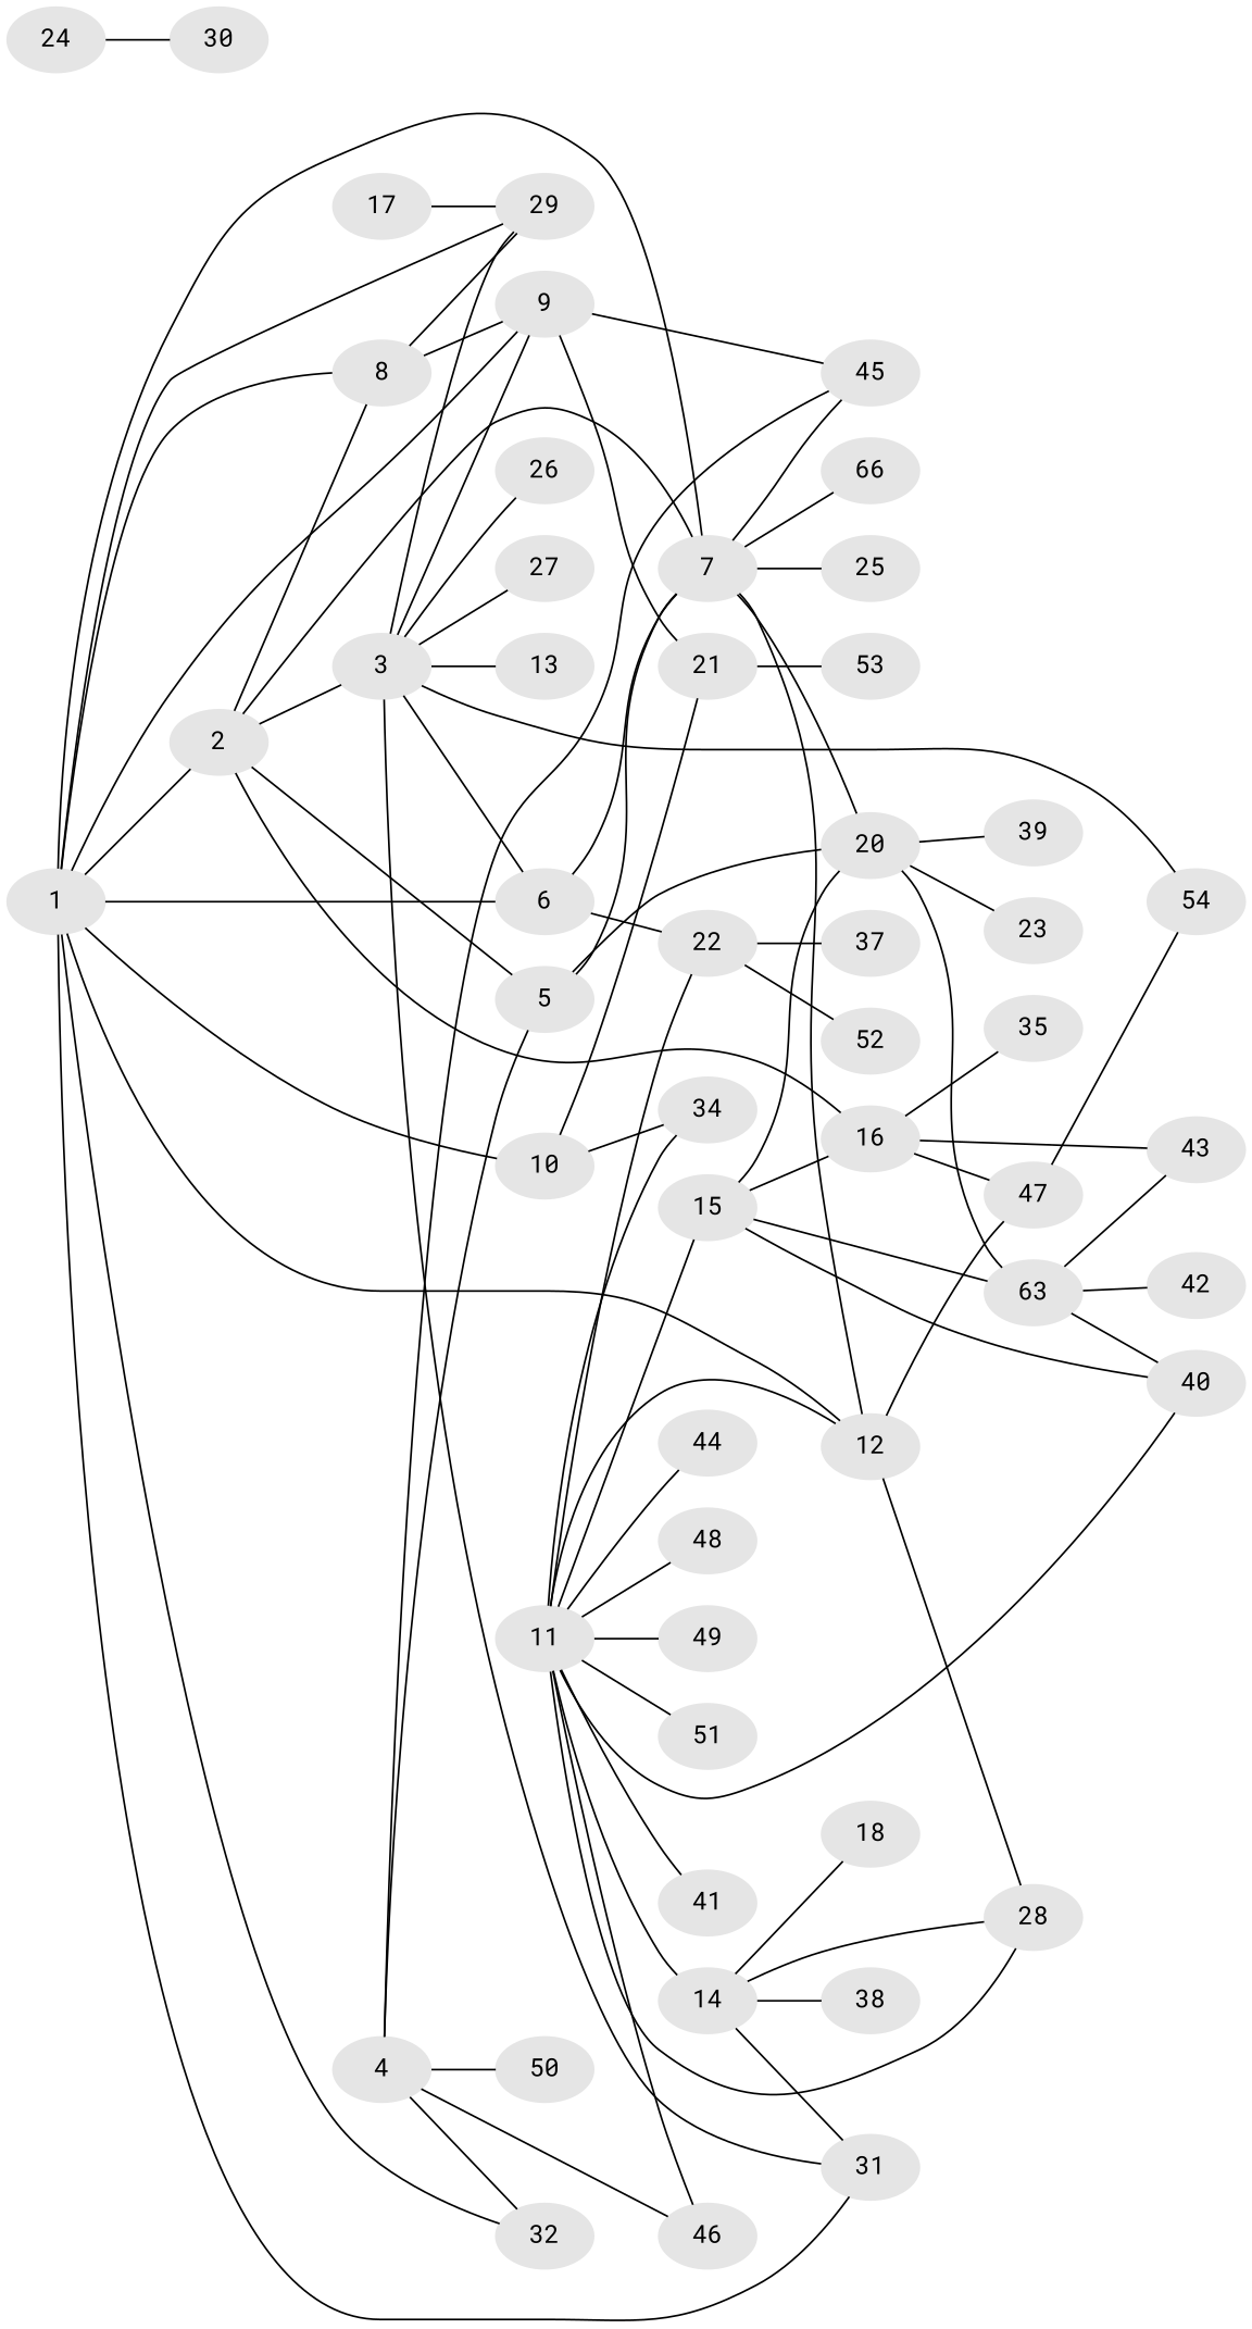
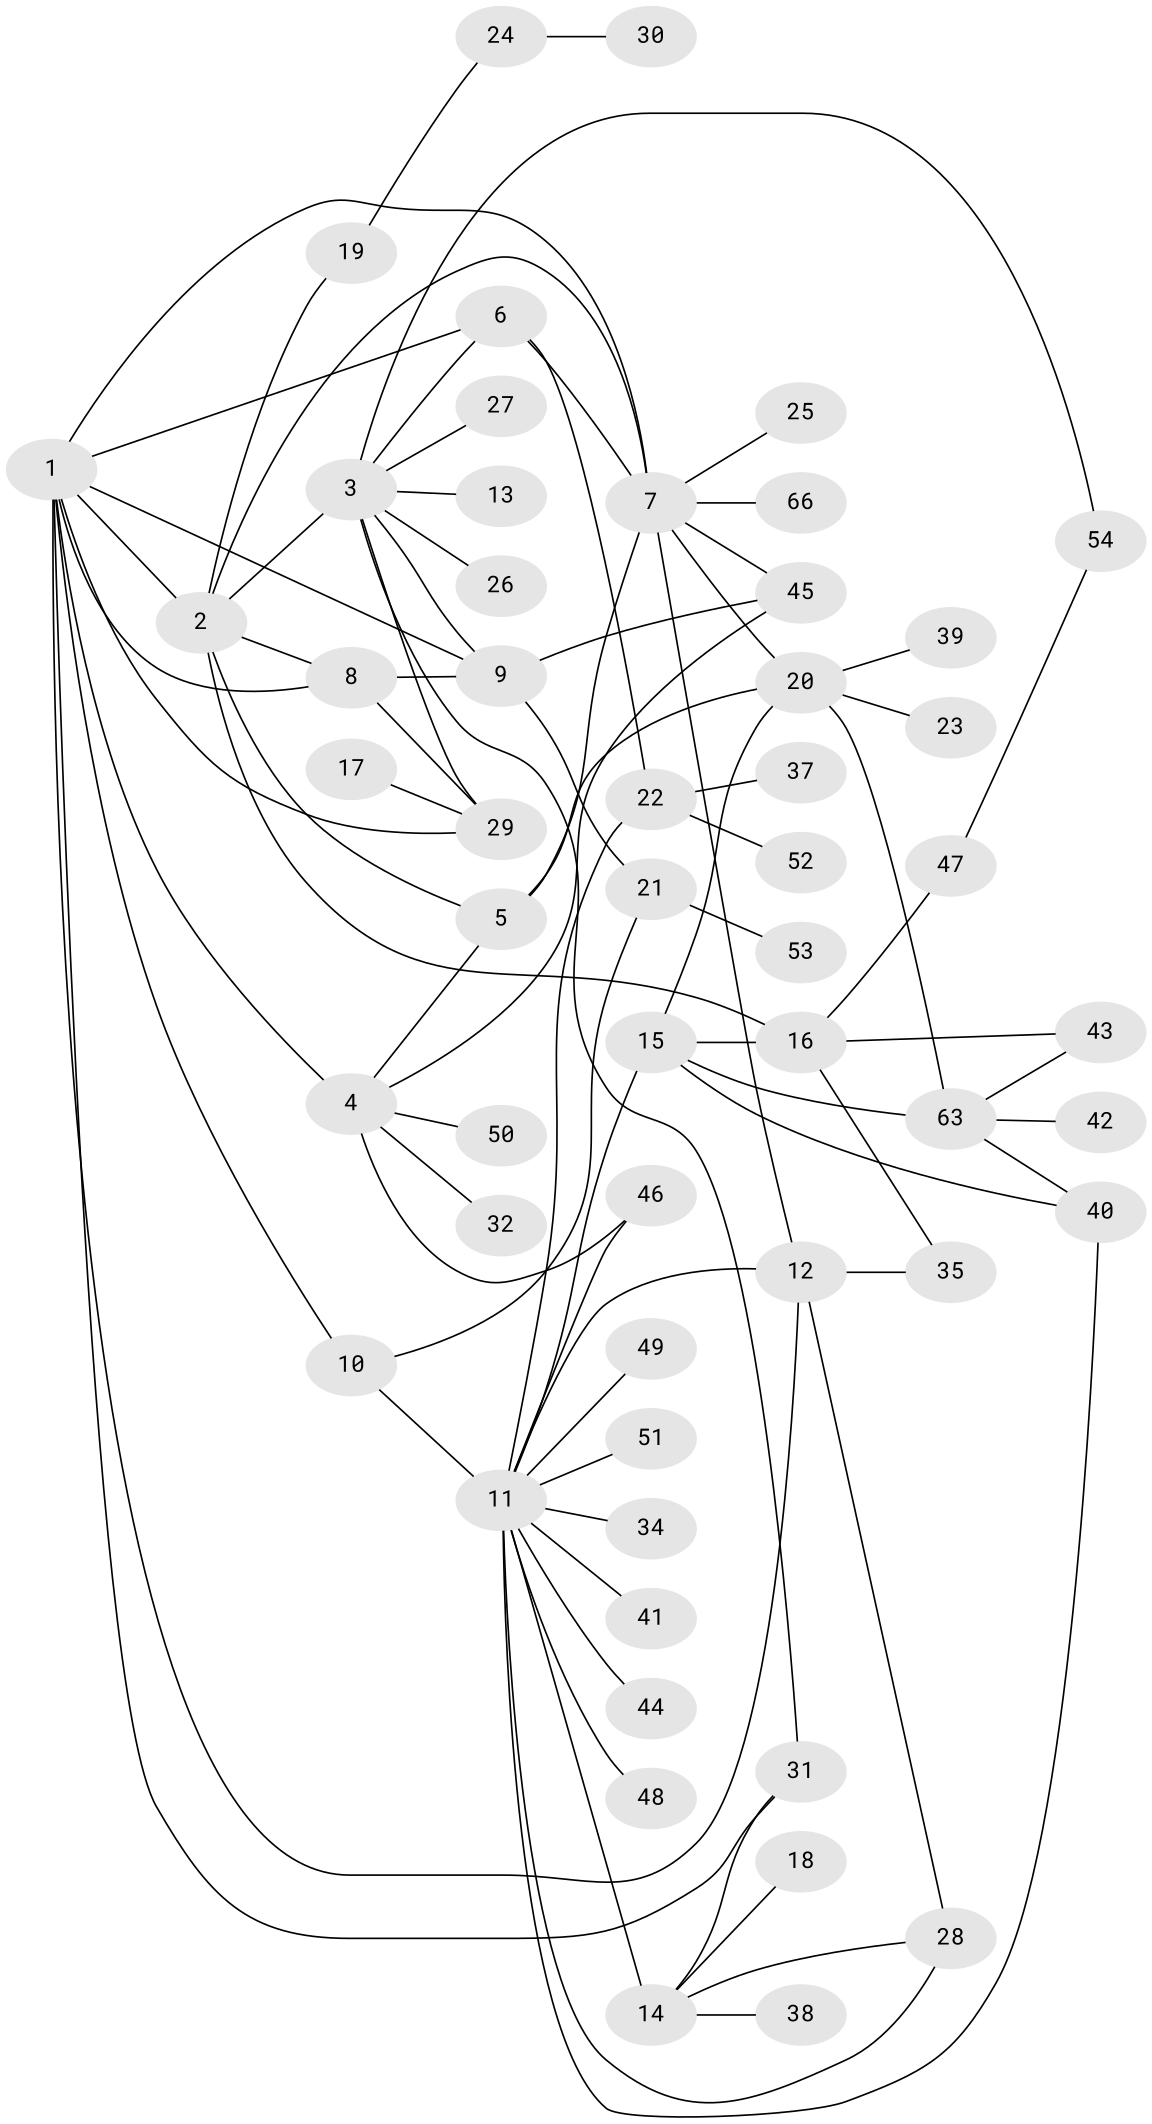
  graph {
    fontname="Roboto Mono"
    rankdir=LR
    node [color=gray90 fontname="Roboto Mono" style=filled]
    edge [fontname="Roboto Mono" weight=1.0]
    1
    2
    4
    6
    7
    8
    9
    10
    12
    29
    31
    3
    5
    16
+   19
    32
    45
    46
    50
    22
    20
    25
    n23 [label=66]
    21
    11
    28
    47
    13
    26
    27
    54
    35
    43
    17
    24
    n36 [label=63]
    23
    39
    37
    52
    53
    14
    15
    34
    40
    41
    44
    48
    49
    51
    18
    38
    42
    30
    1 -- 2
-   1 -- 32
+   1 -- 4
    1 -- 6 [weight=7.0]
    1 -- 7
    1 -- 8
    1 -- 9
    1 -- 10
    1 -- 12
    1 -- 29
    1 -- 31
    2 -- 7
    2 -- 8
    2 -- 3
    2 -- 5
    2 -- 16
+   2 -- 19
    4 -- 5
    4 -- 32
    4 -- 45
    4 -- 46
    4 -- 50
    6 -- 7
    6 -- 22
    7 -- 12
    7 -- 45
    7 -- 20
    7 -- 25
    7 -- n23
    8 -- 9
    8 -- 29
    9 -- 45
    9 -- 21
    10 -- 21
-   10 -- 34
+   10 -- 11
    12 -- 28
-   12 -- 47
+   12 -- 35
    3 -- 6
    3 -- 9
    3 -- 29
    3 -- 31
    3 -- 13
    3 -- 26
    3 -- 27
    3 -- 54
    5 -- 7
    5 -- 20
    16 -- 47
    16 -- 35
    16 -- 43
+   19 -- 24
    22 -- 37
    22 -- 52
    20 -- n36
    20 -- 23
    20 -- 39
    21 -- 53
    11 -- 12
    11 -- 46
    11 -- 22
    11 -- 28
    11 -- 14
    11 -- 15
    11 -- 34
    11 -- 40
    11 -- 41
    11 -- 44
    11 -- 48
    11 -- 49
    11 -- 51
    47 -- 54
    17 -- 29 [weight=2.0]
    24 -- 30
    n36 -- 43
    n36 -- 40
    n36 -- 42
    14 -- 31
    14 -- 28
    14 -- 18
    14 -- 38
    15 -- 16
    15 -- 20
    15 -- n36
    15 -- 40
  }
